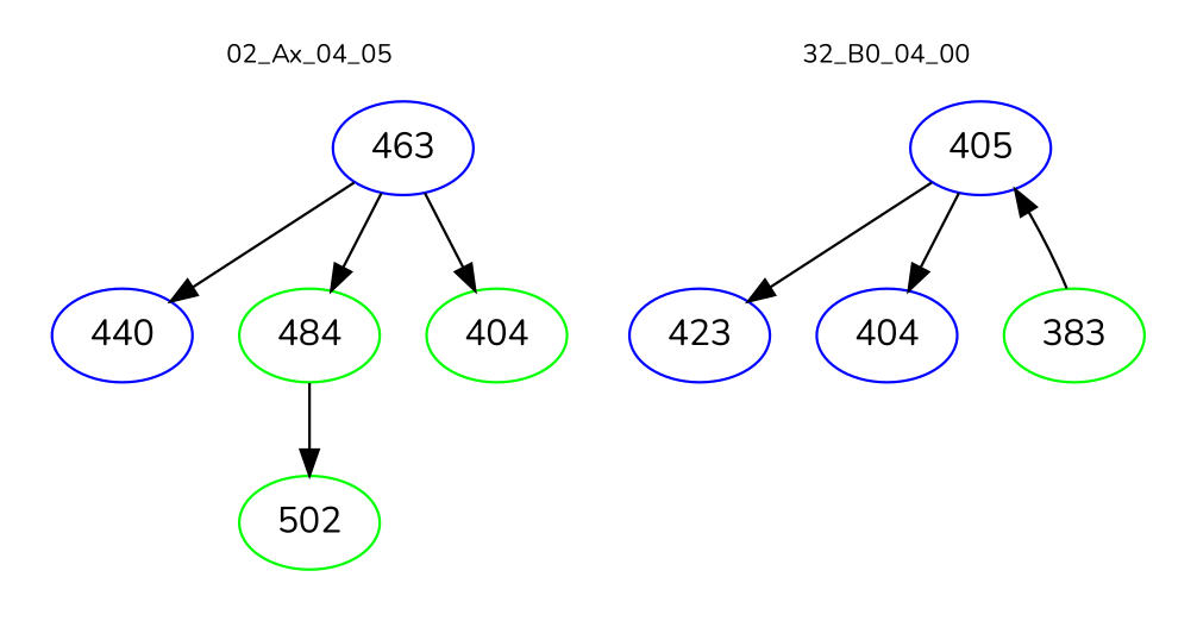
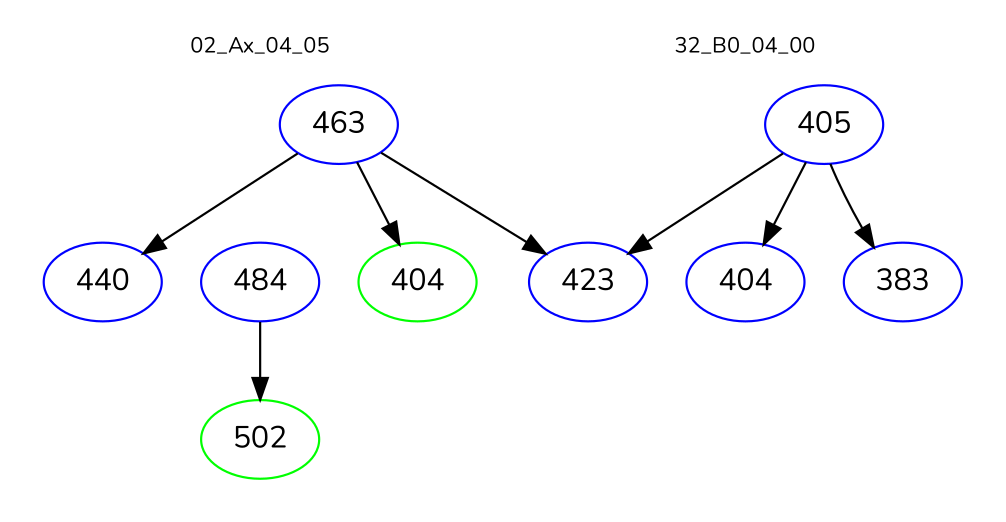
  digraph {
    fontname=Nunito
    node [color=blue fontname=Nunito]
    edge [color=black fontname=Nunito]
    n1 [label=463]
    n2 [label=440]
-   n3 [color=green label=484]
+   n3 [label=484]
    n4 [color=green label=404]
    n5 [color=green label=502]
    n6 [label=405]
-   n7 [color=green label=383]
+   n7 [label=383]
    n8 [label=423]
    n9 [label=404]
    subgraph cluster_1 {
      color=white
      fontsize=10
      label="02_Ax_04_05"
      n1
      n2
      n3
      n4
      n5
    }
    subgraph cluster_2 {
      color=white
      fontsize=10
      label="32_B0_04_00"
      n6
      n7
      n8
      n9
    }
    n1 -> n2
-   n1 -> n3
+   n1 -> n8
    n1 -> n4
    n3 -> n5
-   n7 -> n6
+   n6 -> n7
    n6 -> n8
    n6 -> n9
  }
